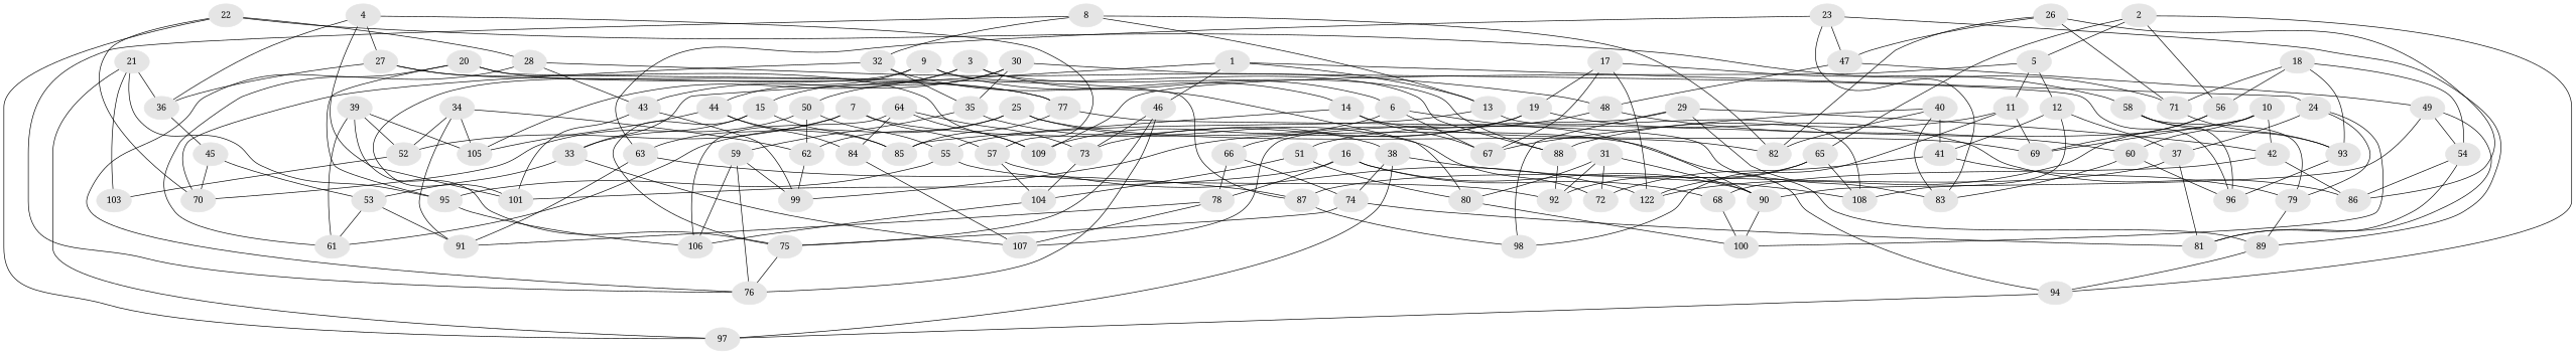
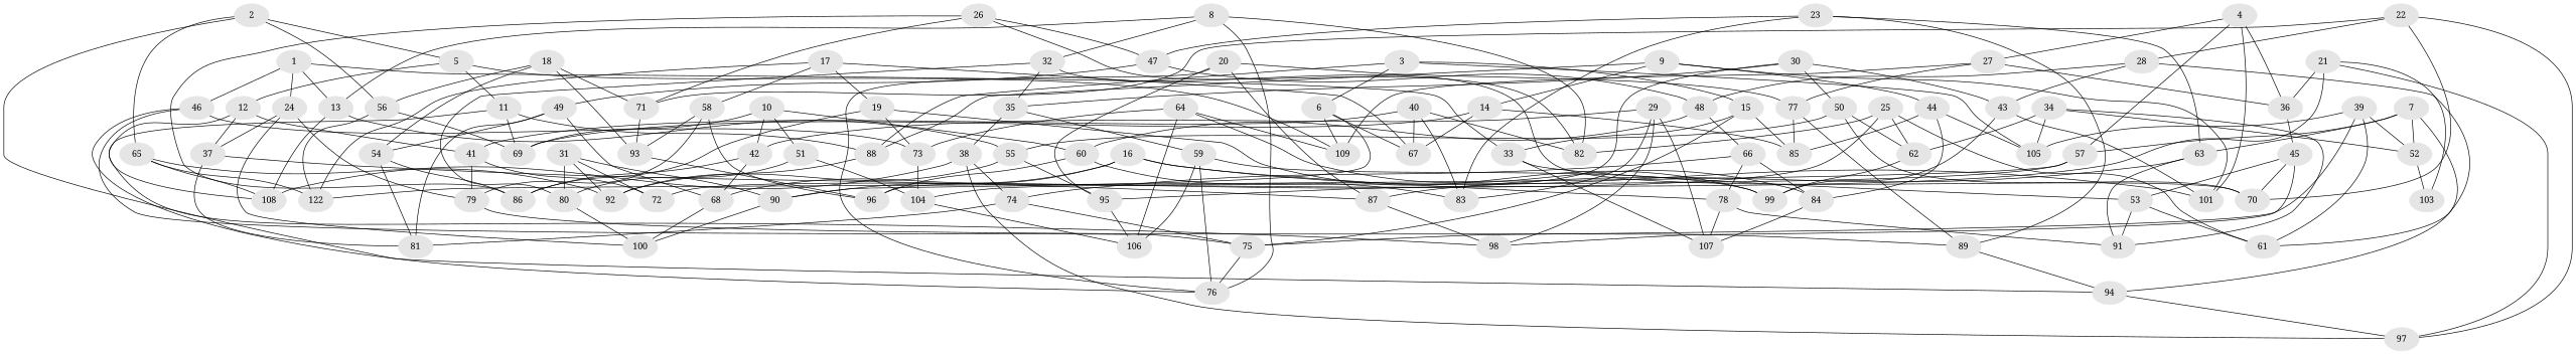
  graph {
    fontname="Noto Serif"
    node [color=gray90 fontname="Noto Serif" style=filled]
    edge [fontname="Noto Serif"]
    1
    13
    24
    33
    46
    108
    55
    37
    79
    100
    107
    53
    76
    75
    73
    2
    5
    56
    65
    94
    11
    12
    109
    69
    n25 [label=122]
    92
    97
    3
    6
    15
    88
    105
    67
    90
    85
    4
    27
    36
    57
    101
    77
    45
    104
    98
    41
    7
    52
    63
    103
    87
    91
    8
    32
    82
    70
    35
    80
    9
    14
    44
    84
    10
    42
    51
    60
    68
    86
    83
    96
    81
    72
    95
    16
    78
    17
    19
    58
    99
    93
    18
    54
    71
    20
    89
    106
    21
    22
    28
    61
    43
    48
    23
    47
    49
    25
    62
    26
    66
    29
    30
    50
    38
    59
    31
    34
    74
    39
    40
    64
    1 -- 13
    1 -- 24
    1 -- 33
    1 -- 46
    13 -- 108
    13 -- 55
    24 -- 37
    24 -- 79
    24 -- 100
    33 -- 107
    33 -- 53
    46 -- 76
    46 -- 75
    46 -- 73
    55 -- 92
    55 -- 95
    37 -- 87
    37 -- 81
    79 -- 89
    53 -- 91
    53 -- 61
    75 -- 76
    73 -- 104
    2 -- 5
    2 -- 56
    2 -- 65
    2 -- 94
    5 -- 11
    5 -- 12
    5 -- 109
    56 -- 69
    56 -- n25
    65 -- 108
    65 -- n25
    65 -- 92
    94 -- 97
    11 -- 69
    11 -- 88
    11 -- 98
    12 -- 108
    12 -- 37
    12 -- 41
    3 -- 6
    3 -- 15
    3 -- 88
    3 -- 105
    6 -- 109
    6 -- 67
    6 -- 90
    15 -- 33
    15 -- 75
    15 -- 85
    88 -- 92
    90 -- 100
    4 -- 27
    4 -- 36
    4 -- 57
    4 -- 101
    27 -- 109
    27 -- 36
    27 -- 77
    36 -- 45
    57 -- n25
    57 -- 104
    77 -- 85
    77 -- 89
    45 -- 53
+   45 -- 98
    45 -- 70
    104 -- 106
    41 -- 79
    41 -- 72
    7 -- 94
    7 -- 57
    7 -- 52
    7 -- 63
    52 -- 103
    63 -- 87
    63 -- 91
    87 -- 98
    8 -- 13
    8 -- 76
    8 -- 32
    8 -- 82
    32 -- 70
    32 -- 35
    32 -- 80
    35 -- 38
    35 -- 59
    80 -- 100
    9 -- 88
    9 -- 101
    9 -- 14
    9 -- 44
    14 -- 69
    14 -- 67
    14 -- 85
    44 -- 105
    44 -- 85
    44 -- 84
    84 -- 107
    10 -- 69
    10 -- 42
    10 -- 51
    10 -- 60
    42 -- 68
    42 -- 86
    51 -- 104
    51 -- 80
    60 -- 83
    60 -- 96
    68 -- 100
    95 -- 106
    16 -- 90
    16 -- 101
    16 -- 68
    16 -- 78
    78 -- 107
    78 -- 91
    17 -- n25
    17 -- 67
    17 -- 19
    17 -- 58
    19 -- 73
    19 -- 86
    19 -- 99
    58 -- 79
    58 -- 96
    58 -- 93
    93 -- 96
    18 -- 56
    18 -- 93
    18 -- 54
    18 -- 71
    54 -- 86
    54 -- 81
    71 -- 93
    20 -- 76
    20 -- 77
    20 -- 87
    20 -- 95
    89 -- 94
    21 -- 97
    21 -- 36
    21 -- 103
    21 -- 95
    22 -- 97
    22 -- 70
    22 -- 71
    22 -- 28
    28 -- 61
    28 -- 43
    28 -- 48
    43 -- 101
    43 -- 99
    48 -- 60
    48 -- 66
    23 -- 63
    23 -- 83
    23 -- 89
    23 -- 47
    47 -- 48
    47 -- 49
-   49 -- 90
+   49 -- 68
    49 -- 81
    49 -- 54
    25 -- 82
    25 -- 72
    25 -- 61
    25 -- 62
    62 -- 99
    26 -- 82
    26 -- 86
    26 -- 71
    26 -- 47
+   66 -- 84
    66 -- 78
    66 -- 74
    29 -- 107
    29 -- 98
    29 -- 42
    29 -- 83
    30 -- 35
    30 -- 96
    30 -- 43
    30 -- 50
    50 -- 55
    50 -- 70
    50 -- 62
    38 -- 108
    38 -- 97
    38 -- 74
    59 -- 76
    59 -- 99
    59 -- 106
    31 -- 92
    31 -- 90
    31 -- 80
    31 -- 72
    34 -- 105
    34 -- 52
    34 -- 91
    34 -- 62
    74 -- 75
    74 -- 81
    39 -- 75
    39 -- 105
    39 -- 52
    39 -- 61
    40 -- 67
    40 -- 41
    40 -- 82
    40 -- 83
    64 -- 73
    64 -- 109
    64 -- 84
    64 -- 106
  }
